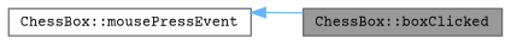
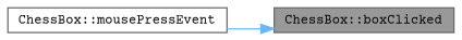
  digraph {
    rankdir=RL
    fontname="Courier Prime"
    node [fontname="Courier Prime" fontsize=10 shape=box style=filled]
    n1 [color=gray40 fillcolor=grey60 fontcolor=black height=0.2 label="ChessBox::boxClicked" width=0.4]
    n2 [color=grey40 fillcolor=white height=0.2 label="ChessBox::mousePressEvent" width=0.4]
-   n2 -> n1 [color=steelblue1 dir=back fontname="Courier Prime" fontsize=10 labelfontname=Helvetica labelfontsize=10 style=solid]
+   n1 -> n2 [color=steelblue1 dir=back fontname="Courier Prime" fontsize=10 labelfontname=Helvetica labelfontsize=10 style=solid]
  }
